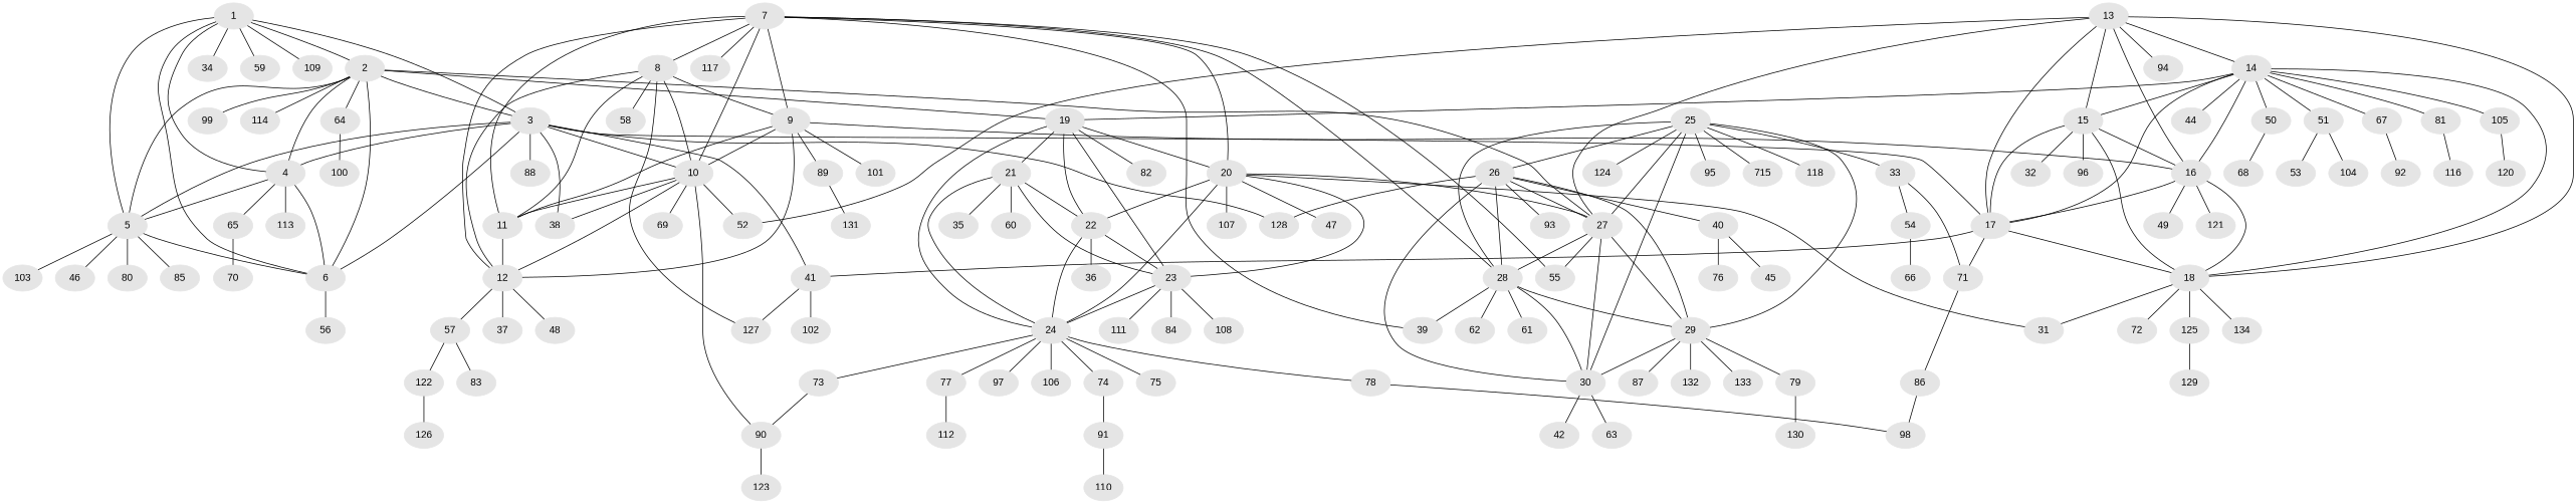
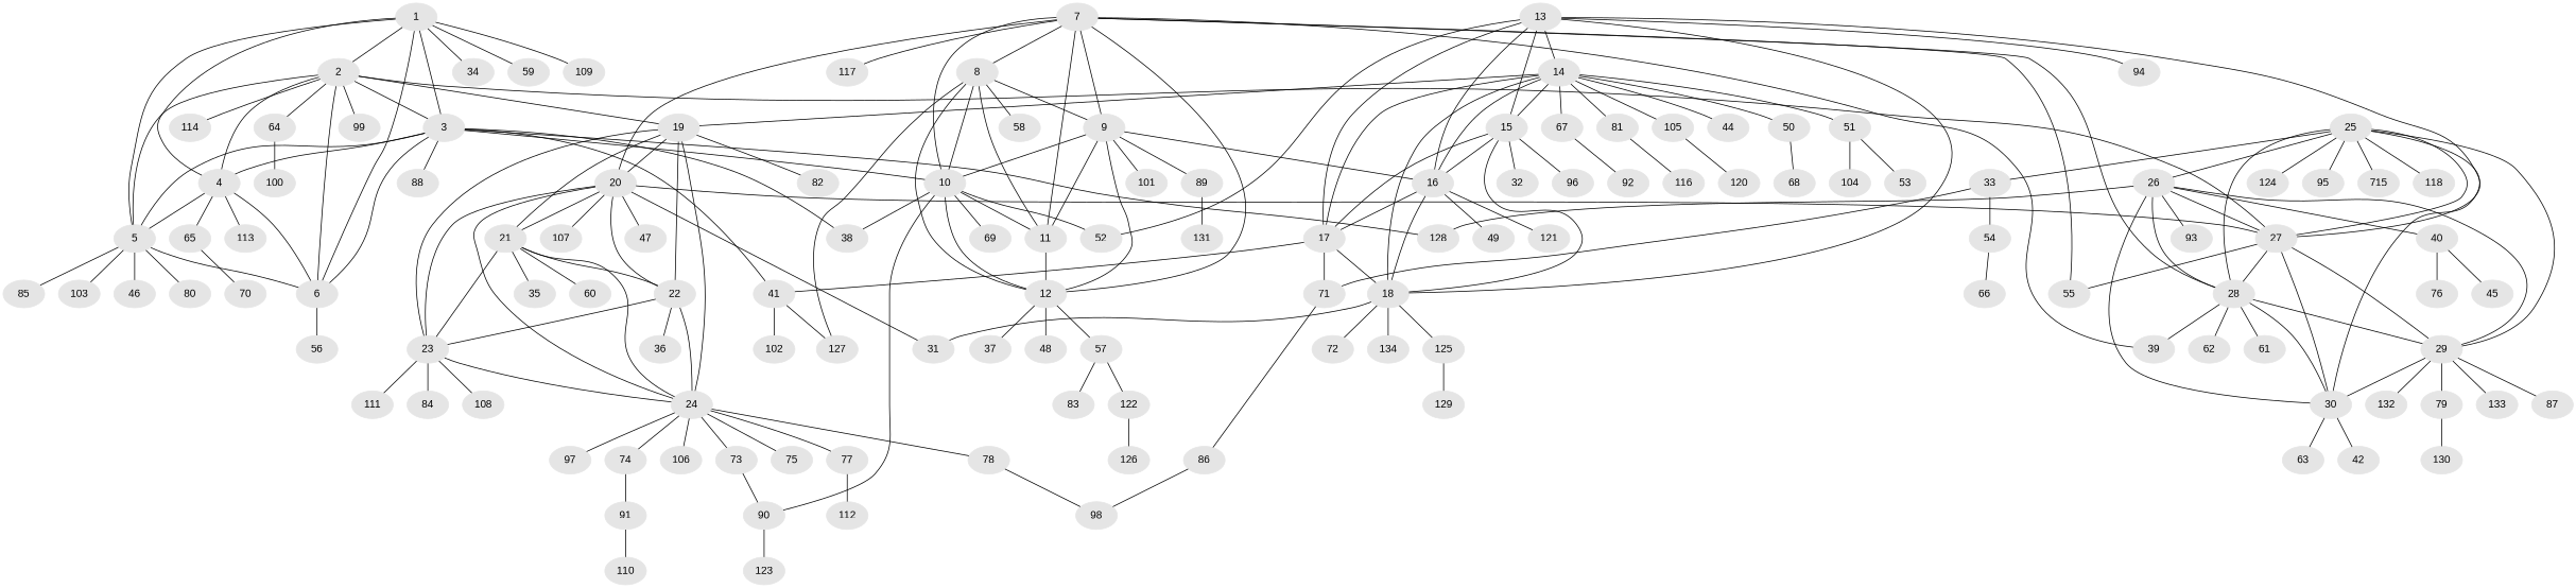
  graph {
    fontname="Liberation Sans"
    node [color=gray90 fontname="Liberation Sans" style=filled]
    edge [fontname="Liberation Sans"]
    1
    2
    3
    4
    5
    6
    34
    59
    109
    19
    27
    64
    99
    114
    10
    17
    38
    41
    88
    128
    65
    113
    46
    80
    85
    103
    56
    20
    21
    22
    23
    24
    82
    28
    55
    29
    30
    100
    11
    12
    52
    69
    90
    18
    71
    127
    102
    70
    7
    8
    9
    39
    117
    58
    16
    89
    101
    37
    48
    57
    31
    47
    107
    61
    62
    49
    121
    131
    123
    83
    122
    13
    14
    15
    94
    44
    50
    51
    67
    81
    105
    32
    96
    72
    125
    134
    68
    53
    104
    92
    116
    120
    86
    129
    35
    60
    36
    84
    108
    111
    73
    74
    75
    77
    78
    97
    106
    91
    112
    98
    25
    26
    33
    95
    n115 [label=715]
    118
    124
    40
    93
    79
    87
    132
    133
    42
    63
    54
    45
    76
    130
    66
    126
    110
    1 -- 2
    1 -- 3
    1 -- 4
    1 -- 5
    1 -- 6
    1 -- 34
    1 -- 59
    1 -- 109
    2 -- 3
    2 -- 4
    2 -- 5
    2 -- 6
    2 -- 19
    2 -- 27
    2 -- 64
    2 -- 99
    2 -- 114
    3 -- 4
    3 -- 5
    3 -- 6
    3 -- 10
-   3 -- 17
    3 -- 38
    3 -- 41
    3 -- 88
    3 -- 128
    4 -- 5
    4 -- 6
    4 -- 65
    4 -- 113
    5 -- 6
    5 -- 46
    5 -- 80
    5 -- 85
    5 -- 103
    6 -- 56
    19 -- 20
    19 -- 21
    19 -- 22
    19 -- 23
    19 -- 24
    19 -- 82
    27 -- 28
    27 -- 55
    27 -- 29
    27 -- 30
    64 -- 100
    10 -- 38
    10 -- 11
    10 -- 12
    10 -- 52
    10 -- 69
    10 -- 90
    17 -- 41
    17 -- 18
    17 -- 71
    41 -- 127
    41 -- 102
    65 -- 70
    20 -- 27
+   20 -- 21
    20 -- 22
    20 -- 23
    20 -- 24
    20 -- 31
    20 -- 47
    20 -- 107
    21 -- 22
    21 -- 23
    21 -- 24
    21 -- 35
    21 -- 60
    22 -- 23
    22 -- 24
    22 -- 36
    23 -- 24
    23 -- 84
    23 -- 108
    23 -- 111
    24 -- 73
    24 -- 74
    24 -- 75
    24 -- 77
    24 -- 78
    24 -- 97
    24 -- 106
    28 -- 29
    28 -- 30
    28 -- 39
    28 -- 61
    28 -- 62
    29 -- 30
    29 -- 79
    29 -- 87
    29 -- 132
    29 -- 133
    30 -- 42
    30 -- 63
    11 -- 12
    12 -- 37
    12 -- 48
    12 -- 57
    90 -- 123
    18 -- 31
    18 -- 72
    18 -- 125
    18 -- 134
    71 -- 86
    7 -- 10
    7 -- 20
    7 -- 28
    7 -- 55
    7 -- 11
    7 -- 12
    7 -- 8
    7 -- 9
    7 -- 39
    7 -- 117
    8 -- 10
    8 -- 11
    8 -- 12
    8 -- 127
    8 -- 9
    8 -- 58
    9 -- 10
    9 -- 11
    9 -- 12
    9 -- 16
    9 -- 89
    9 -- 101
    16 -- 17
    16 -- 18
    16 -- 49
    16 -- 121
    89 -- 131
    57 -- 83
    57 -- 122
    122 -- 126
    13 -- 27
    13 -- 17
    13 -- 52
    13 -- 18
    13 -- 16
    13 -- 14
    13 -- 15
    13 -- 94
    14 -- 19
    14 -- 17
    14 -- 18
    14 -- 16
    14 -- 15
    14 -- 44
    14 -- 50
    14 -- 51
    14 -- 67
    14 -- 81
    14 -- 105
    15 -- 17
    15 -- 18
    15 -- 16
    15 -- 32
    15 -- 96
    50 -- 68
    51 -- 53
    51 -- 104
    67 -- 92
    81 -- 116
    105 -- 120
    125 -- 129
    86 -- 98
    73 -- 90
    74 -- 91
    77 -- 112
    78 -- 98
    91 -- 110
    25 -- 27
    25 -- 28
    25 -- 29
    25 -- 30
    25 -- 26
    25 -- 33
    25 -- 95
    25 -- n115
    25 -- 118
    25 -- 124
    26 -- 27
    26 -- 128
    26 -- 28
    26 -- 29
    26 -- 30
    26 -- 40
    26 -- 93
    33 -- 71
    33 -- 54
    40 -- 45
    40 -- 76
    79 -- 130
    54 -- 66
  }
